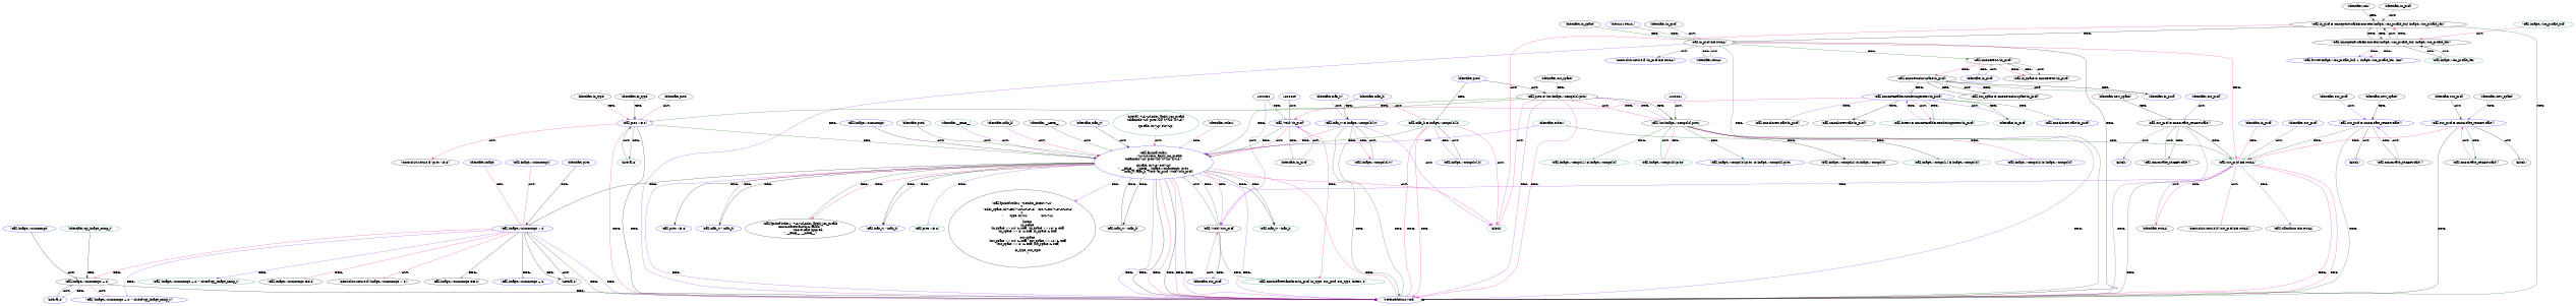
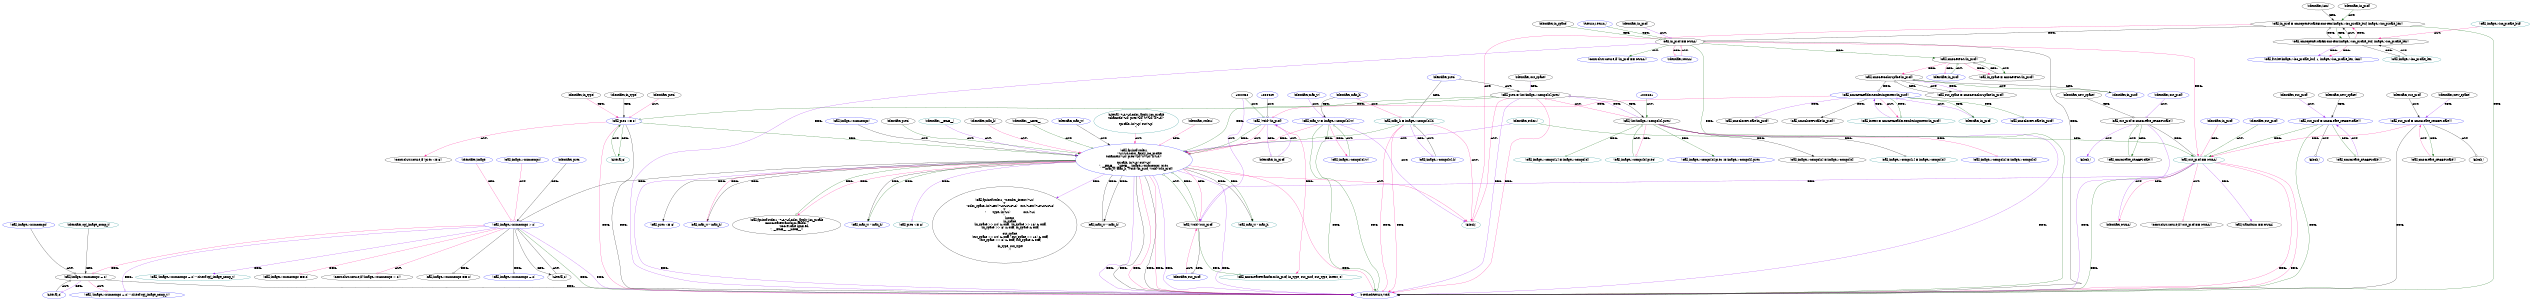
  digraph {
    node [color=black]
    edge [arrowhead=normal color=deeppink]
    n1 [label="(Call,image->numcomps + 2)"]
    n2 [color=blue label="(Call,(image->numcomps + 2) * sizeof(opj_image_comp_t))"]
    n3 [color=blue label="(MethodReturn,void)"]
    n4 [color=blue label="(Literal,2)"]
    n5 [color=blue label="(Call,image->numcomps > 2)"]
    n6 [color=teal label="(Call,(image->numcomps + 2) * sizeof(opj_image_comp_t))"]
    n7 [label="(Call,image->numcomps == 2)"]
    n8 [label="(ControlStructure,if (image->numcomps > 2))"]
    n9 [label="(Call,image->numcomps == 2)"]
    n10 [color=blue label="(Call,image->numcomps + 2)"]
    n11 [label="(Literal,2)"]
    n12 [color=blue label="(Call,fprintf(stderr,\n            \"%s:%d:color_apply_icc_profile\n\tchannels(%d) prec(%d) w(%d) h(%d)\"\n            \"\n\tprofile: in(%p) out(%p)\n\", __FILE__, __LINE__, image->numcomps, prec,\n            max_w, max_h, (void*)in_prof, (void*)out_prof))"]
    n13 [label="(Call,(void*)out_prof)"]
    n14 [color=teal label="(Call,max_w * max_h)"]
    n15 [color=blue label="(Call,prec <= 8)"]
    n16 [color=blue label="(Call,max_w * max_h)"]
    n17 [label="(Call,fprintf(stderr, \"%s:%d:color_apply_icc_profile\n\tcmsCreateTransform failed. \"\n                \"ICC Profile ignored.\n\", __FILE__, __LINE__))"]
    n18 [color=teal label="(Block,)"]
    n19 [color=blue label="(Call,max_w * max_h)"]
    n20 [color=teal label="(Call,prec <= 8)"]
    n21 [label="(Call,fprintf(stderr, \"\trender_intent (%u)\n\t\"\n            \"color_space: in(%#x)(%c%c%c%c)   out:(%#x)(%c%c%c%c)\n\t\"\n            \"       type: in(%u)              out:(%u)\n\",\n            intent,\n            in_space,\n            (in_space >> 24) & 0xff, (in_space >> 16) & 0xff,\n            (in_space >> 8) & 0xff, in_space & 0xff,\n\n            out_space,\n            (out_space >> 24) & 0xff, (out_space >> 16) & 0xff,\n            (out_space >> 8) & 0xff, out_space & 0xff,\n\n            in_type, out_type\n           ))"]
    n22 [label="(Call,max_w * max_h)"]
    n23 [color=teal label="(Call,cmsCreateTransform(in_prof, in_type, out_prof, out_type, intent, 0))"]
    n24 [color=blue label="(Identifier,out_prof)"]
    n25 [label="(Call,prec = (int)image->comps[0].prec)"]
    n26 [label="(Call,(int)image->comps[0].prec)"]
    n27 [color=blue label="(Call,prec <= 8)"]
    n28 [color=blue label="(Call,image->comps[0].prec != image->comps[i].prec)"]
    n29 [label="(Call,image->comps[2] = image->comps[0])"]
    n30 [color=teal label="(Call,image->comps[1] = image->comps[0])"]
    n31 [color=blue label="(Call,image->comps[2] = image->comps[0])"]
    n32 [color=teal label="(Call,image->comps[1] = image->comps[0])"]
    n33 [color=teal label="(Call,image->comps[0].prec)"]
    n34 [color=teal label="(Literal,8)"]
    n35 [label="(ControlStructure,if (prec <= 8))"]
    n36 [color=blue label="(Call,max_w = image->comps[0].w)"]
    n37 [color=blue label="(Call,image->comps[0].w)"]
    n38 [color=teal label="(Call,max_h = image->comps[0].h)"]
    n39 [color=blue label="(Call,image->comps[0].h)"]
    n40 [color=blue label="(Call,(void*)in_prof)"]
    n41 [label="(Identifier,in_prof)"]
    n42 [color=blue label="(Call,cmsGetHeaderRenderingIntent(in_prof))"]
    n43 [label="(Call,cmsCloseProfile(in_prof))"]
    n44 [color=teal label="(Call,intent = cmsGetHeaderRenderingIntent(in_prof))"]
    n45 [color=blue label="(Call,cmsCloseProfile(in_prof))"]
    n46 [color=teal label="(Identifier,in_prof)"]
    n47 [label="(Call,cmsCloseProfile(in_prof))"]
    n48 [label="(Call,cmsGetColorSpace(in_prof))"]
    n49 [label="(Call,out_space = cmsGetColorSpace(in_prof))"]
    n50 [color=blue label="(Identifier,in_prof)"]
    n51 [label="(Call,cmsGetPCS(in_prof))"]
    n52 [color=blue label="(Identifier,in_prof)"]
    n53 [label="(Call,in_space = cmsGetPCS(in_prof))"]
    n54 [label="(Call,in_prof == NULL)"]
    n55 [color=teal label="(Call,out_prof == NULL)"]
    n56 [color=blue label="(ControlStructure,if (in_prof == NULL))"]
    n57 [color=blue label="(Identifier,NULL)"]
    n58 [label="(Identifier,NULL)"]
    n59 [label="(ControlStructure,if (out_prof == NULL))"]
    n60 [label="(Call,transform == NULL)"]
    n61 [label="(Call,in_prof = cmsOpenProfileFromMem(image->icc_profile_buf, image->icc_profile_len))"]
    n62 [label="(Call,cmsOpenProfileFromMem(image->icc_profile_buf, image->icc_profile_len))"]
    n63 [color=teal label="(Call,image->icc_profile_len)"]
    n64 [color=blue label="(Call,fwrite(image->icc_profile_buf, 1, image->icc_profile_len, icm))"]
    n65 [label="(Call,out_prof = cmsCreate_sRGBProfile())"]
    n66 [label="(Call,cmsCreate_sRGBProfile())"]
    n67 [color=blue label="(Block,)"]
    n68 [color=blue label="(Call,out_prof = cmsCreate_sRGBProfile())"]
    n69 [color=blue label="(Block,)"]
    n70 [label="(Call,cmsCreate_sRGBProfile())"]
    n71 [color=blue label="(Call,out_prof = cmsCreate_sRGBProfile())"]
    n72 [label="(Call,cmsCreate_sRGBProfile())"]
    n73 [label="(Block,)"]
    n74 [label="(Identifier,in_type)"]
    n75 [label="(Identifier,in_space)"]
    n76 [color=blue label="(Call,image->numcomps)"]
    n77 [label="(Identifier,out_prof)"]
    n78 [color=teal label="(Identifier,opj_image_comp_t)"]
    n79 [label="(Identifier,prec)"]
    n80 [color=teal label="(Identifier,__FILE__)"]
    n81 [label="(Identifier,out_prof)"]
    n82 [label="(Identifier,icm)"]
    n83 [color=blue label="(Return,return;)"]
    n84 [color=blue label="(Identifier,max_h)"]
    n85 [label="(Identifier,prec)"]
    n86 [label="(Identifier,new_space)"]
    n87 [label="(Identifier,out_space)"]
    n88 [color=teal label="(Call,image->icc_profile_buf)"]
    n89 [label="(Identifier,in_prof)"]
    n90 [color=blue label="(Identifier,prec)"]
    n91 [color=blue label="(Identifier,in_prof)"]
    n92 [color=blue label="(Identifier,out_prof)"]
    n93 [color=blue label="(Identifier,prec)"]
    n94 [label="(Identifier,in_type)"]
    n95 [color=blue label="(Call,image->numcomps)"]
    n96 [color=blue label="(Identifier,image)"]
    n97 [color=blue label="(Call,image->numcomps)"]
    n98 [label="(Identifier,max_h)"]
    n99 [color=blue label="(Identifier,out_prof)"]
    n100 [color=blue label="(Identifier,max_w)"]
    n101 [label="(Identifier,in_prof)"]
    n102 [label="(Identifier,__LINE__)"]
    n103 [color=blue label="(Identifier,max_w)"]
    n104 [label="(Identifier,new_space)"]
    n105 [color=teal label="(Literal,\"%s:%d:color_apply_icc_profile\n\tchannels(%d) prec(%d) w(%d) h(%d)\"\n            \"\n\tprofile: in(%p) out(%p)\n\")"]
    n106 [label="(Identifier,new_space)"]
    n107 [label="(Identifier,stderr)"]
    n108 [color=teal label="(Identifier,stderr)"]
    1000201 [color=blue]
    1000429 [color=blue]
    1000432
    n1 -> n2 [arrowhead=odot label="AST: "]
    n1 -> n3 [arrowhead=odot color=black label="DDG: "]
    n1 -> n4 [arrowhead=odot color=purple label="CFG: "]
    n4 -> n1 [arrowhead=odot color=black label="AST: "]
    n5 -> n1 [arrowhead=odot label="DDG: "]
    n5 -> n2 [arrowhead=odot color=purple label="DDG: "]
    n5 -> n3 [arrowhead=odot color=darkgreen label="DDG: "]
    n5 -> n3 [color=purple label="DDG: "]
    n5 -> n6 [color=purple label="DDG: "]
    n5 -> n7 [arrowhead=odot label="DDG: "]
    n5 -> n8 [arrowhead=odot label="AST: "]
    n5 -> n9 [arrowhead=odot color=black label="DDG: "]
    n5 -> n10 [arrowhead=odot color=black label="DDG: "]
    n5 -> n11 [color=black label="CFG: "]
    n11 -> n5 [arrowhead=odot color=black label="AST: "]
    n12 -> n3 [color=purple label="DDG: "]
    n12 -> n3 [color=black label="DDG: "]
    n12 -> n3 [label="DDG: "]
    n12 -> n3 [color=black label="DDG: "]
    n12 -> n3 [label="DDG: "]
    n12 -> n3 [color=purple label="DDG: "]
    n12 -> n3 [arrowhead=odot color=purple label="DDG: "]
    n12 -> n3 [arrowhead=odot label="DDG: "]
    n12 -> n3 [color=purple label="DDG: "]
    n12 -> n5 [arrowhead=odot color=black label="DDG: "]
    n12 -> n13 [label="CFG: "]
    n12 -> n14 [color=darkgreen label="DDG: "]
    n12 -> n14 [color=black label="DDG: "]
    n12 -> n15 [color=black label="DDG: "]
    n12 -> n16 [color=black label="DDG: "]
    n12 -> n16 [arrowhead=odot label="DDG: "]
    n12 -> n17 [label="DDG: "]
    n12 -> n17 [arrowhead=odot color=darkgreen label="DDG: "]
    n12 -> n18 [label="AST: "]
    n12 -> n19 [color=darkgreen label="DDG: "]
    n12 -> n19 [color=black label="DDG: "]
    n12 -> n20 [arrowhead=odot color=purple label="DDG: "]
    n12 -> n21 [color=purple label="DDG: "]
    n12 -> n22 [color=black label="DDG: "]
    n12 -> n22 [arrowhead=odot color=black label="DDG: "]
    n13 -> n12 [arrowhead=odot color=darkgreen label="AST: "]
    n13 -> n12 [arrowhead=odot color=darkgreen label="DDG: "]
    n13 -> n23 [arrowhead=odot color=darkgreen label="DDG: "]
    n13 -> n24 [arrowhead=odot color=black label="CFG: "]
    n24 -> n13 [label="AST: "]
    n25 -> n3 [arrowhead=odot color=purple label="DDG: "]
    n25 -> n3 [label="DDG: "]
    n25 -> n12 [arrowhead=odot color=darkgreen label="DDG: "]
    n25 -> n18 [arrowhead=odot label="AST: "]
    n25 -> n26 [color=black label="CFG: "]
    n25 -> n27 [arrowhead=odot color=darkgreen label="DDG: "]
    n26 -> n3 [arrowhead=odot color=purple label="DDG: "]
    n26 -> n25 [arrowhead=odot label="AST: "]
    n26 -> n25 [arrowhead=odot color=purple label="DDG: "]
    n26 -> n28 [color=darkgreen label="DDG: "]
    n26 -> n29 [color=black label="DDG: "]
    n26 -> n30 [arrowhead=odot color=black label="DDG: "]
    n26 -> n31 [arrowhead=odot label="DDG: "]
    n26 -> n32 [arrowhead=odot color=darkgreen label="DDG: "]
    n26 -> n33 [arrowhead=odot label="CFG: "]
    n27 -> n3 [arrowhead=odot color=black label="DDG: "]
    n27 -> n3 [arrowhead=odot label="DDG: "]
    n27 -> n12 [color=darkgreen label="DDG: "]
    n27 -> n34 [color=darkgreen label="CFG: "]
    n27 -> n35 [label="AST: "]
    n33 -> n26 [arrowhead=odot color=darkgreen label="AST: "]
    n34 -> n27 [color=darkgreen label="AST: "]
    n36 -> n3 [arrowhead=odot color=darkgreen label="DDG: "]
    n36 -> n3 [color=darkgreen label="DDG: "]
    n36 -> n12 [label="DDG: "]
    n36 -> n18 [color=purple label="AST: "]
-   n36 -> n37 [label="CFG: "]
+   n36 -> n37 [label="DDG: "]
    n37 -> n36 [arrowhead=odot color=darkgreen label="AST: "]
    n38 -> n3 [label="DDG: "]
    n38 -> n3 [arrowhead=odot label="DDG: "]
    n38 -> n12 [color=darkgreen label="DDG: "]
    n38 -> n18 [label="AST: "]
    n38 -> n39 [arrowhead=odot color=purple label="CFG: "]
    n39 -> n38 [arrowhead=odot color=black label="AST: "]
    n40 -> n12 [label="AST: "]
    n40 -> n12 [arrowhead=odot color=darkgreen label="DDG: "]
    n40 -> n23 [label="DDG: "]
    n40 -> n41 [arrowhead=odot color=purple label="CFG: "]
    n41 -> n40 [color=purple label="AST: "]
-   n42 -> n40 [label="DDG: "]
+   n42 -> n40 [arrowhead=odot label="DDG: "]
    n42 -> n43 [color=black label="DDG: "]
    n42 -> n44 [label="AST: "]
    n42 -> n44 [arrowhead=odot color=darkgreen label="DDG: "]
    n42 -> n45 [arrowhead=odot color=darkgreen label="DDG: "]
    n42 -> n46 [color=darkgreen label="CFG: "]
    n42 -> n47 [arrowhead=odot color=purple label="DDG: "]
    n44 -> n42 [color=purple label="CFG: "]
    n46 -> n42 [arrowhead=odot color=purple label="AST: "]
    n48 -> n42 [arrowhead=odot color=black label="DDG: "]
    n48 -> n49 [color=black label="AST: "]
    n48 -> n49 [arrowhead=odot color=purple label="DDG: "]
    n48 -> n50 [color=black label="CFG: "]
    n49 -> n48 [arrowhead=odot color=black label="CFG: "]
    n50 -> n48 [arrowhead=odot color=darkgreen label="AST: "]
    n51 -> n48 [label="DDG: "]
    n51 -> n52 [arrowhead=odot label="CFG: "]
    n51 -> n53 [color=darkgreen label="AST: "]
    n51 -> n53 [label="DDG: "]
    n52 -> n51 [arrowhead=odot color=darkgreen label="AST: "]
    n53 -> n51 [arrowhead=odot color=black label="CFG: "]
    n54 -> n3 [arrowhead=odot color=darkgreen label="DDG: "]
    n54 -> n3 [arrowhead=odot color=black label="DDG: "]
    n54 -> n3 [color=purple label="DDG: "]
    n54 -> n51 [color=darkgreen label="DDG: "]
    n54 -> n55 [label="DDG: "]
    n54 -> n56 [color=darkgreen label="AST: "]
    n54 -> n57 [arrowhead=odot label="CFG: "]
    n55 -> n3 [label="DDG: "]
    n55 -> n3 [label="DDG: "]
    n55 -> n3 [color=darkgreen label="DDG: "]
    n55 -> n13 [arrowhead=odot color=purple label="DDG: "]
    n55 -> n58 [label="CFG: "]
    n55 -> n59 [arrowhead=odot label="AST: "]
    n55 -> n60 [color=purple label="DDG: "]
    n57 -> n54 [arrowhead=odot label="AST: "]
    n58 -> n55 [arrowhead=odot color=purple label="AST: "]
    n61 -> n3 [color=darkgreen label="DDG: "]
    n61 -> n18 [arrowhead=odot label="AST: "]
    n61 -> n54 [arrowhead=odot color=black label="DDG: "]
    n61 -> n62 [color=darkgreen label="CFG: "]
    n62 -> n61 [color=black label="AST: "]
    n62 -> n61 [label="DDG: "]
    n62 -> n61 [arrowhead=odot color=black label="DDG: "]
    n62 -> n63 [arrowhead=odot color=black label="CFG: "]
    n62 -> n64 [color=purple label="DDG: "]
    n62 -> n64 [label="DDG: "]
    n63 -> n62 [color=black label="AST: "]
    n65 -> n3 [color=purple label="DDG: "]
    n65 -> n55 [arrowhead=odot color=black label="DDG: "]
    n65 -> n66 [color=darkgreen label="CFG: "]
    n65 -> n67 [color=purple label="AST: "]
    n66 -> n65 [arrowhead=odot color=darkgreen label="AST: "]
    n68 -> n3 [color=darkgreen label="DDG: "]
    n68 -> n55 [color=darkgreen label="DDG: "]
    n68 -> n69 [arrowhead=odot color=black label="AST: "]
    n68 -> n70 [arrowhead=odot color=darkgreen label="CFG: "]
    n70 -> n68 [color=purple label="AST: "]
    n71 -> n3 [color=black label="DDG: "]
    n71 -> n55 [label="DDG: "]
    n71 -> n72 [color=darkgreen label="CFG: "]
    n71 -> n73 [arrowhead=odot color=black label="AST: "]
    n72 -> n71 [label="AST: "]
    n74 -> n27 [color=black label="CFG: "]
    n75 -> n54 [arrowhead=odot color=darkgreen label="CFG: "]
    n76 -> n12 [color=black label="AST: "]
    n77 -> n71 [color=black label="AST: "]
    n78 -> n1 [color=black label="CFG: "]
    n79 -> n12 [color=darkgreen label="AST: "]
    n80 -> n12 [color=purple label="AST: "]
    n81 -> n68 [color=purple label="AST: "]
    n82 -> n61 [color=black label="CFG: "]
    n83 -> n54 [arrowhead=odot color=darkgreen label="CFG: "]
    n84 -> n36 [color=black label="CFG: "]
    n84 -> n38 [arrowhead=odot label="AST: "]
    n85 -> n27 [arrowhead=odot label="AST: "]
    n86 -> n65 [arrowhead=odot color=black label="CFG: "]
    n87 -> n25 [arrowhead=odot color=purple label="CFG: "]
    n88 -> n62 [label="AST: "]
    n89 -> n54 [arrowhead=odot color=purple label="AST: "]
    n90 -> n25 [color=black label="AST: "]
    n90 -> n38 [arrowhead=odot color=black label="CFG: "]
    n91 -> n55 [arrowhead=odot label="CFG: "]
    n92 -> n65 [arrowhead=odot color=purple label="AST: "]
    n93 -> n5 [color=black label="CFG: "]
    n94 -> n27 [label="CFG: "]
    n95 -> n5 [arrowhead=odot label="AST: "]
    n96 -> n5 [arrowhead=odot label="CFG: "]
    n97 -> n1 [arrowhead=odot color=black label="AST: "]
    n98 -> n12 [label="AST: "]
    n99 -> n55 [arrowhead=odot color=darkgreen label="AST: "]
    n100 -> n36 [arrowhead=odot color=purple label="AST: "]
    n101 -> n61 [color=darkgreen label="AST: "]
    n102 -> n12 [arrowhead=odot color=darkgreen label="AST: "]
    n103 -> n12 [color=black label="AST: "]
    n104 -> n71 [color=purple label="CFG: "]
    n105 -> n12 [label="AST: "]
    n106 -> n68 [color=black label="CFG: "]
    n107 -> n12 [arrowhead=odot label="CFG: "]
    n108 -> n12 [color=purple label="AST: "]
    n108 -> n55 [color=darkgreen label="CFG: "]
    1000201 -> n26 [color=darkgreen label="AST: "]
    1000429 -> n40 [arrowhead=odot color=black label="AST: "]
    1000432 -> n13 [color=purple label="AST: "]
-   1000432 -> n40 [arrowhead=odot color=darkgreen label="CFG: "]
+   1000432 -> n40 [arrowhead=odot color=darkgreen label="AST: "]
  }
